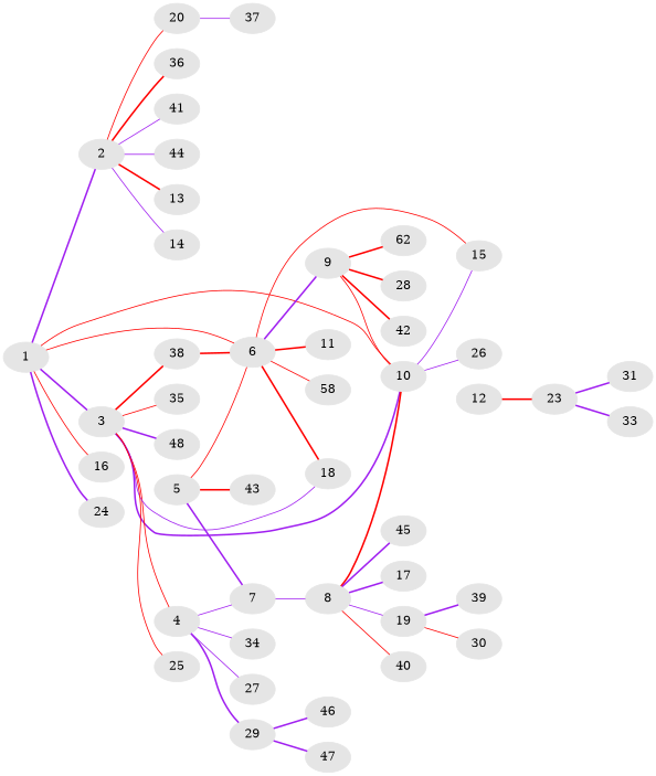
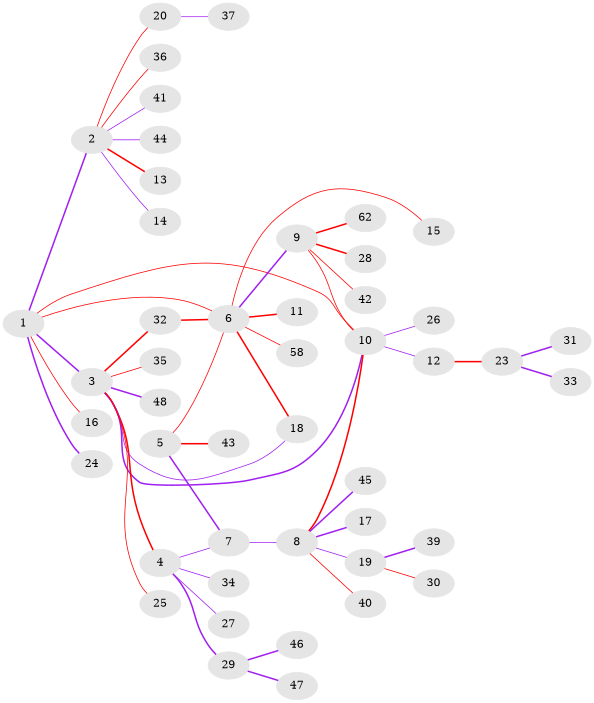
  graph {
    rankdir=LR
    node [color=gray90 style=filled]
    edge [color=purple style=bold]
    1
    2
    3
    6
    10
    16
    24
    13
    14
    20
    36
    41
    44
    4
    18
    25
-   32 [label=38]
+   32
    35
    48
    9
    11
    15
    n23 [label=58]
    12
    26
    8
    17
    19
    40
    45
    37
    7
    27
    29
    34
    46
    47
    5
    43
    n40 [label=62]
    28
    42
    30
    39
    23
    31
    33
    1 -- 2
    1 -- 3
    1 -- 6 [color=red style=solid]
    1 -- 10 [color=red style=solid]
    1 -- 16 [color=red style=solid]
    1 -- 24
    2 -- 13 [color=red]
    2 -- 14 [style=solid]
    2 -- 20 [color=red style=solid]
-   2 -- 36 [color=red]
+   2 -- 36 [color=red style=solid]
    2 -- 41 [style=solid]
    2 -- 44 [style=solid]
    3 -- 10
-   3 -- 4 [color=red style=solid]
+   3 -- 4 [color=red]
    3 -- 18 [style=solid]
    3 -- 25 [color=red style=solid]
    3 -- 32 [color=red]
    3 -- 35 [color=red style=solid]
    3 -- 48
    6 -- 18 [color=red]
    6 -- 9
    6 -- 11 [color=red]
    6 -- 15 [color=red style=solid]
    6 -- n23 [color=red style=solid]
-   10 -- 15 [style=solid]
+   10 -- 12 [style=solid]
    10 -- 26 [style=solid]
    20 -- 37 [style=solid]
    4 -- 7 [style=solid]
    4 -- 27 [style=solid]
    4 -- 29
    4 -- 34 [style=solid]
    32 -- 6 [color=red]
    9 -- 10 [color=red style=solid]
    9 -- n40 [color=red]
    9 -- 28 [color=red]
-   9 -- 42 [color=red]
+   9 -- 42 [color=red style=solid]
    12 -- 23 [color=red]
    8 -- 10 [color=red]
    8 -- 17
    8 -- 19 [style=solid]
    8 -- 40 [color=red style=solid]
    8 -- 45
    19 -- 30 [color=red style=solid]
    19 -- 39
    7 -- 8 [style=solid]
    29 -- 46
    29 -- 47
    5 -- 6 [color=red style=solid]
    5 -- 7
    5 -- 43 [color=red]
    23 -- 31
    23 -- 33
  }
